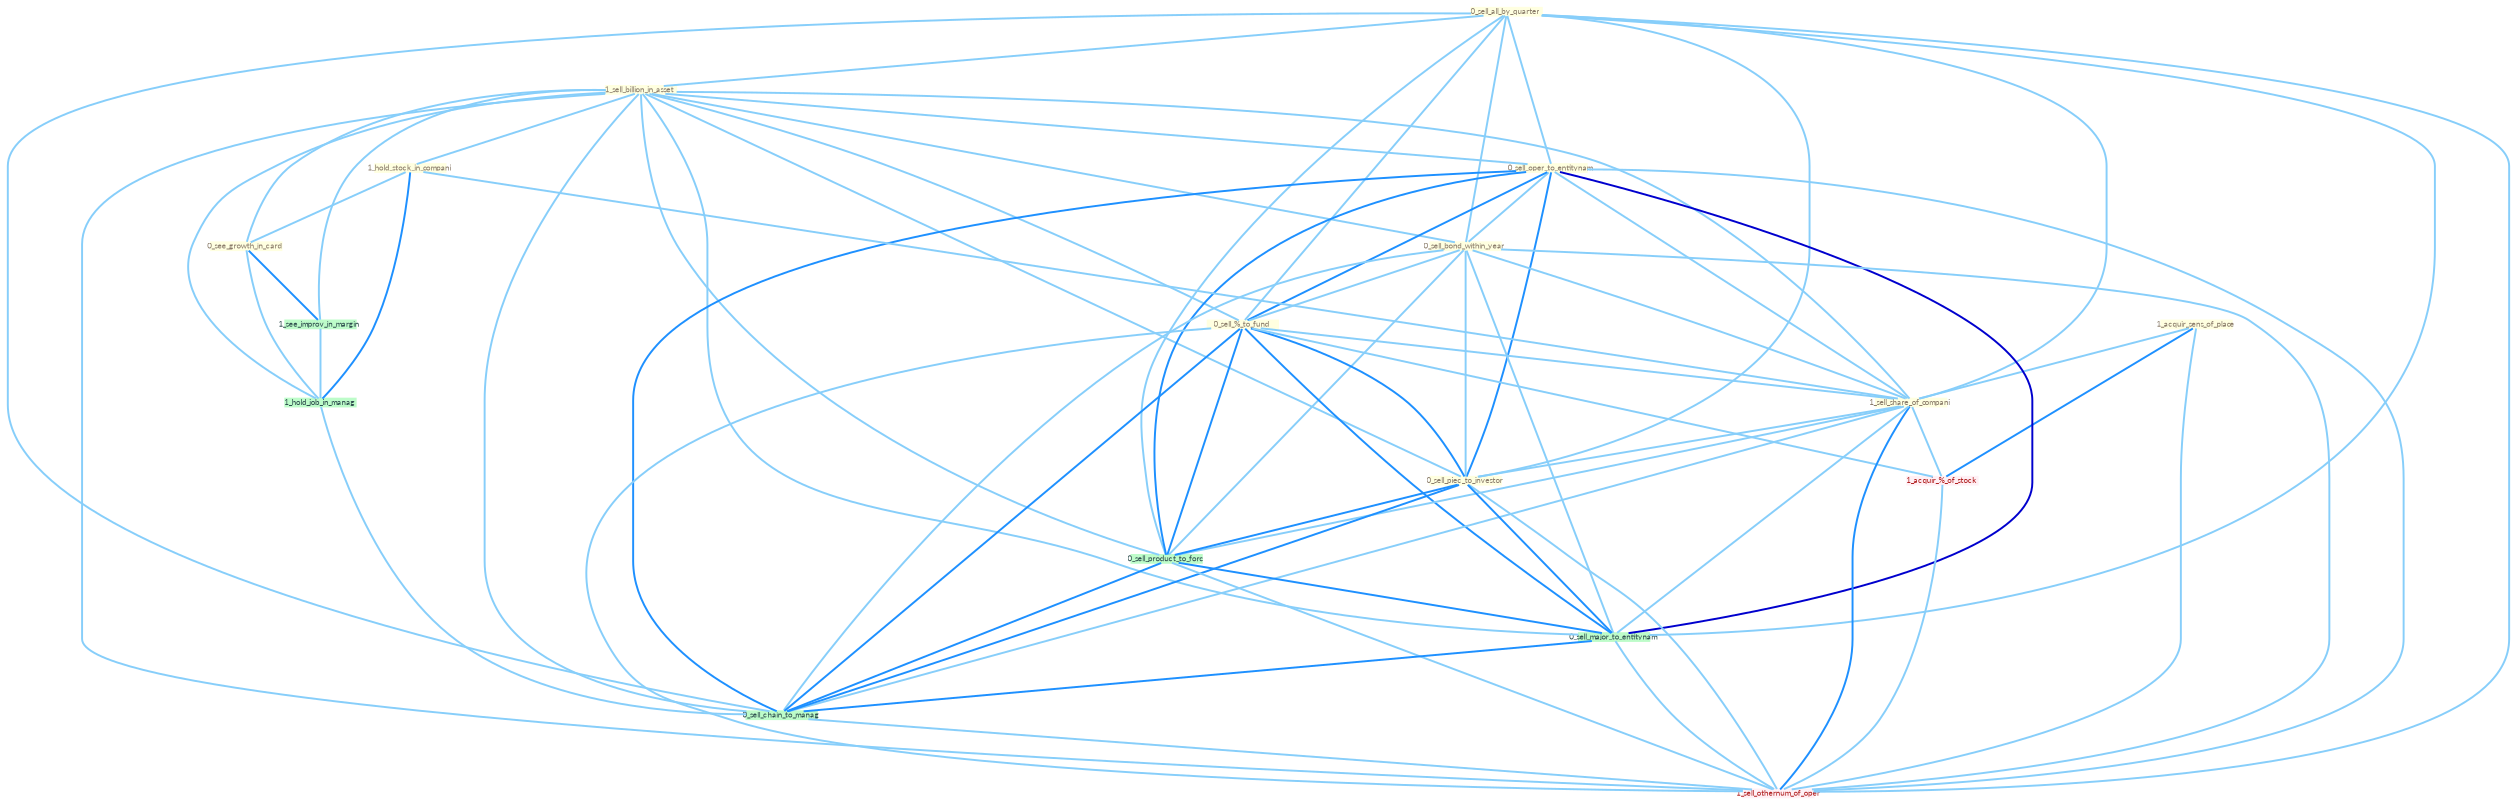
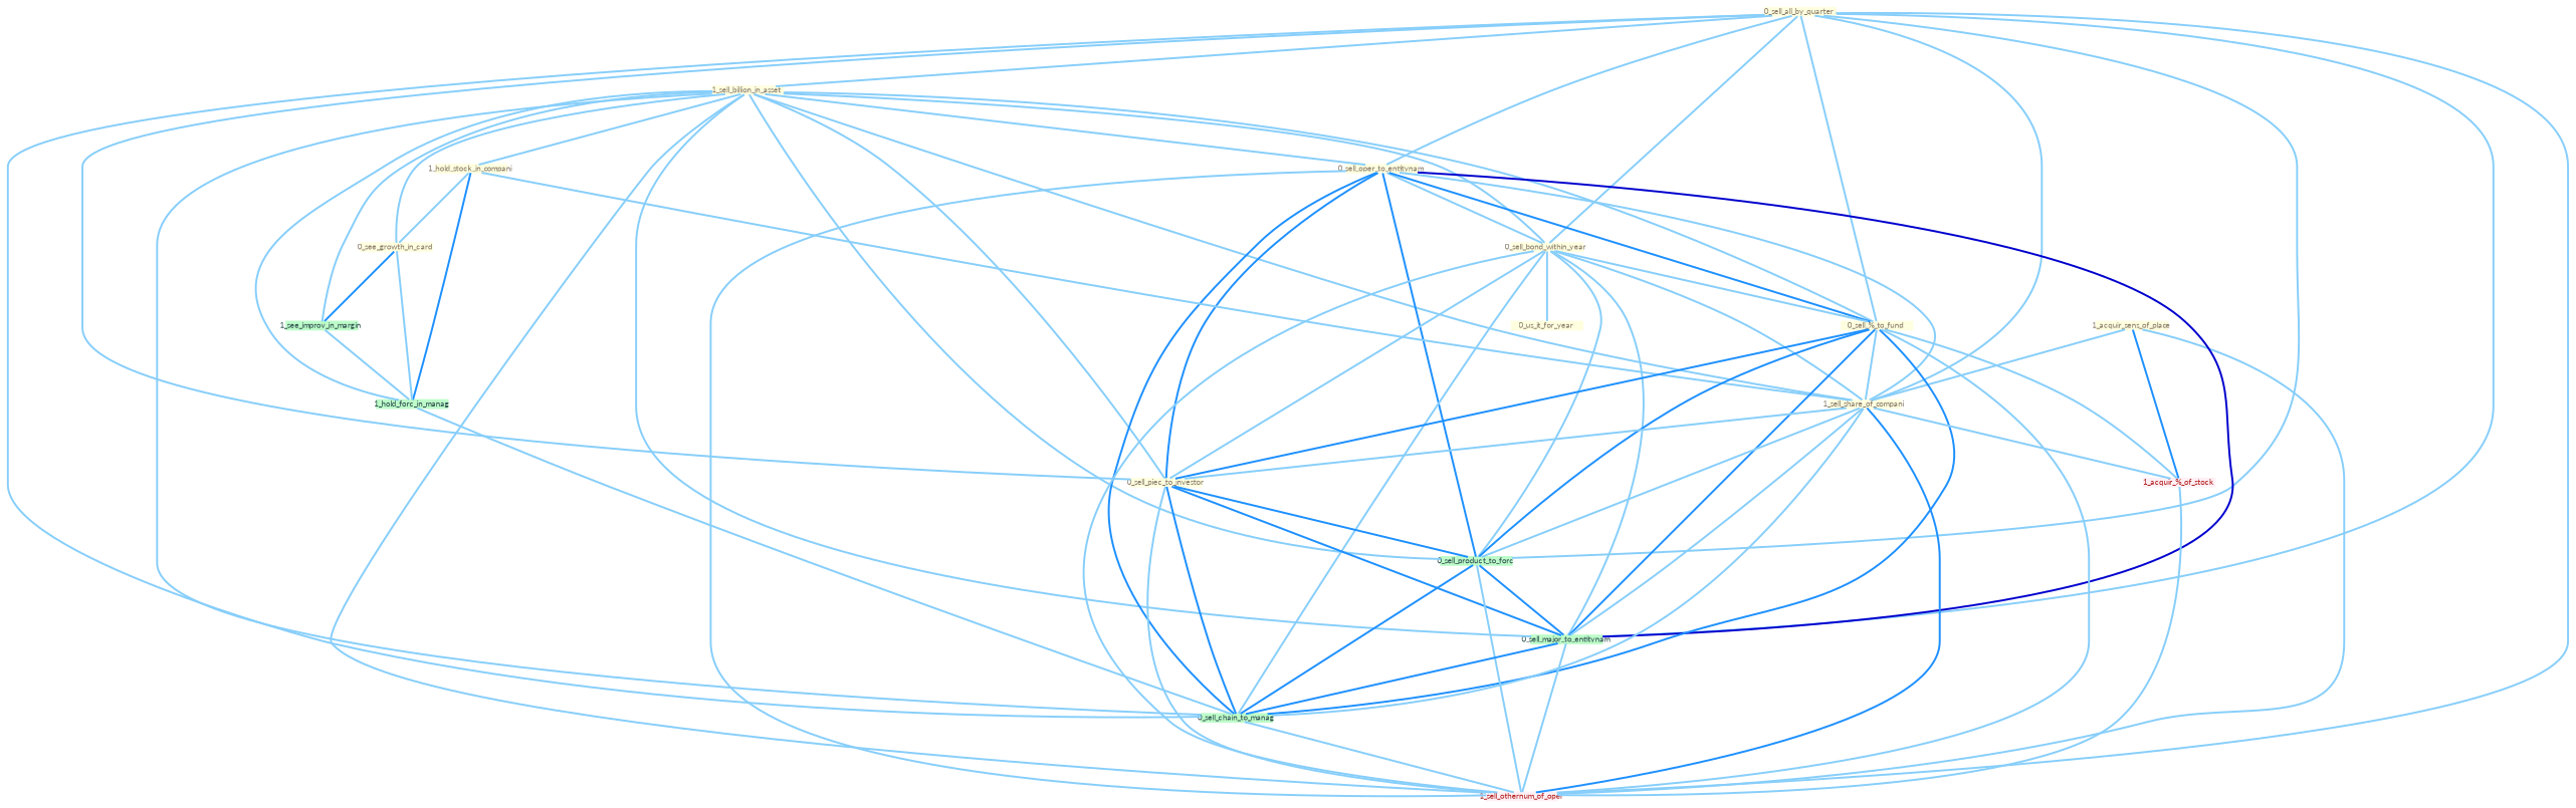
  graph {
    fontname=Lato
    node [color="#ffffe0" fixedsize=true fontcolor="#8b7d6b" fontname=Lato fontsize=4 shape=polygon style=filled]
    edge [color="#87cefa" fontname=Lato w=1]
    "1_acquir_sens_of_place " [height=.06 width=.5]
    "0_sell_all_by_quarter " [height=.06 width=.5]
    "1_sell_billion_in_asset " [height=.06 width=.5]
    "0_sell_oper_to_entitynam " [height=.06 width=.5]
    "0_sell_bond_within_year " [height=.06 width=.5]
+   "0_us_it_for_year " [height=.06 width=.5]
    "1_hold_stock_in_compani " [height=.06 width=.5]
    "0_sell_%_to_fund " [height=.06 width=.5]
    "0_see_growth_in_card " [height=.06 width=.5]
    "1_sell_share_of_compani " [height=.06 width=.5]
    "0_sell_piec_to_investor " [height=.06 width=.5]
    "1_acquir_%_of_stock " [color="#fff0f5" fontcolor="#b22222" height=.06 width=.5]
    n13 [color="#fff0f5" fontcolor="#b22222" height=.06 label="1_sell_othernum_of_oper" width=.5]
    "0_sell_product_to_forc " [color="#BDFCC9" fontcolor="#2f4f4f" height=.06 width=.5]
    "0_sell_major_to_entitynam " [color="#BDFCC9" fontcolor="#2f4f4f" height=.06 width=.5]
    "0_sell_chain_to_manag " [color="#BDFCC9" fontcolor="#2f4f4f" height=.06 width=.5]
    "1_see_improv_in_margin " [color="#BDFCC9" fontcolor="#2f4f4f" height=.06 width=.5]
-   "1_hold_job_in_manag " [color="#BDFCC9" fontcolor="#2f4f4f" height=.06 width=.5]
+   "1_hold_job_in_manag " [color="#BDFCC9" fontcolor="#2f4f4f" height=.06 width=.5 label="1_hold_forc_in_manag"]
    subgraph sub_1 {
      "1_acquir_sens_of_place "
      "0_sell_all_by_quarter "
      "1_sell_billion_in_asset "
      "0_sell_oper_to_entitynam "
      "0_sell_bond_within_year "
+     "0_us_it_for_year "
      "1_hold_stock_in_compani "
      "0_sell_%_to_fund "
      "0_see_growth_in_card "
      "1_sell_share_of_compani "
      "0_sell_piec_to_investor "
    }
    subgraph sub_2 {
      "1_acquir_%_of_stock "
      n13
    }
    "1_acquir_sens_of_place " -- "1_sell_share_of_compani "
    "1_acquir_sens_of_place " -- "1_acquir_%_of_stock " [color="#1e90ff" w=2]
    "1_acquir_sens_of_place " -- n13
    "0_sell_all_by_quarter " -- "1_sell_billion_in_asset "
    "0_sell_all_by_quarter " -- "0_sell_oper_to_entitynam "
    "0_sell_all_by_quarter " -- "0_sell_bond_within_year "
    "0_sell_all_by_quarter " -- "0_sell_%_to_fund "
    "0_sell_all_by_quarter " -- "1_sell_share_of_compani "
    "0_sell_all_by_quarter " -- "0_sell_piec_to_investor "
    "0_sell_all_by_quarter " -- n13
    "0_sell_all_by_quarter " -- "0_sell_product_to_forc "
    "0_sell_all_by_quarter " -- "0_sell_major_to_entitynam "
    "0_sell_all_by_quarter " -- "0_sell_chain_to_manag "
    "1_sell_billion_in_asset " -- "0_sell_oper_to_entitynam "
    "1_sell_billion_in_asset " -- "0_sell_bond_within_year "
    "1_sell_billion_in_asset " -- "1_hold_stock_in_compani "
    "1_sell_billion_in_asset " -- "0_sell_%_to_fund "
    "1_sell_billion_in_asset " -- "0_see_growth_in_card "
    "1_sell_billion_in_asset " -- "1_sell_share_of_compani "
    "1_sell_billion_in_asset " -- "0_sell_piec_to_investor "
    "1_sell_billion_in_asset " -- n13
    "1_sell_billion_in_asset " -- "0_sell_product_to_forc "
    "1_sell_billion_in_asset " -- "0_sell_major_to_entitynam "
    "1_sell_billion_in_asset " -- "0_sell_chain_to_manag "
    "1_sell_billion_in_asset " -- "1_see_improv_in_margin "
    "1_sell_billion_in_asset " -- "1_hold_job_in_manag "
    "0_sell_oper_to_entitynam " -- "0_sell_bond_within_year "
    "0_sell_oper_to_entitynam " -- "0_sell_%_to_fund " [color="#1e90ff" w=2]
    "0_sell_oper_to_entitynam " -- "1_sell_share_of_compani "
    "0_sell_oper_to_entitynam " -- "0_sell_piec_to_investor " [color="#1e90ff" w=2]
    "0_sell_oper_to_entitynam " -- n13
    "0_sell_oper_to_entitynam " -- "0_sell_product_to_forc " [color="#1e90ff" w=2]
    "0_sell_oper_to_entitynam " -- "0_sell_major_to_entitynam " [color="#0000cd" w=3]
    "0_sell_oper_to_entitynam " -- "0_sell_chain_to_manag " [color="#1e90ff" w=2]
+   "0_sell_bond_within_year " -- "0_us_it_for_year "
    "0_sell_bond_within_year " -- "0_sell_%_to_fund "
    "0_sell_bond_within_year " -- "1_sell_share_of_compani "
    "0_sell_bond_within_year " -- "0_sell_piec_to_investor "
    "0_sell_bond_within_year " -- n13
    "0_sell_bond_within_year " -- "0_sell_product_to_forc "
    "0_sell_bond_within_year " -- "0_sell_major_to_entitynam "
    "0_sell_bond_within_year " -- "0_sell_chain_to_manag "
    "1_hold_stock_in_compani " -- "0_see_growth_in_card "
    "1_hold_stock_in_compani " -- "1_sell_share_of_compani "
    "1_hold_stock_in_compani " -- "1_hold_job_in_manag " [color="#1e90ff" w=2]
    "0_sell_%_to_fund " -- "1_sell_share_of_compani "
    "0_sell_%_to_fund " -- "0_sell_piec_to_investor " [color="#1e90ff" w=2]
    "0_sell_%_to_fund " -- "1_acquir_%_of_stock "
    "0_sell_%_to_fund " -- n13
    "0_sell_%_to_fund " -- "0_sell_product_to_forc " [color="#1e90ff" w=2]
    "0_sell_%_to_fund " -- "0_sell_major_to_entitynam " [color="#1e90ff" w=2]
    "0_sell_%_to_fund " -- "0_sell_chain_to_manag " [color="#1e90ff" w=2]
    "0_see_growth_in_card " -- "1_see_improv_in_margin " [color="#1e90ff" w=2]
    "0_see_growth_in_card " -- "1_hold_job_in_manag "
    "1_sell_share_of_compani " -- "0_sell_piec_to_investor "
    "1_sell_share_of_compani " -- "1_acquir_%_of_stock "
    "1_sell_share_of_compani " -- n13 [color="#1e90ff" w=2]
    "1_sell_share_of_compani " -- "0_sell_product_to_forc "
    "1_sell_share_of_compani " -- "0_sell_major_to_entitynam "
    "1_sell_share_of_compani " -- "0_sell_chain_to_manag "
    "0_sell_piec_to_investor " -- n13
    "0_sell_piec_to_investor " -- "0_sell_product_to_forc " [color="#1e90ff" w=2]
    "0_sell_piec_to_investor " -- "0_sell_major_to_entitynam " [color="#1e90ff" w=2]
    "0_sell_piec_to_investor " -- "0_sell_chain_to_manag " [color="#1e90ff" w=2]
    "1_acquir_%_of_stock " -- n13
    "0_sell_product_to_forc " -- n13
    "0_sell_product_to_forc " -- "0_sell_major_to_entitynam " [color="#1e90ff" w=2]
    "0_sell_product_to_forc " -- "0_sell_chain_to_manag " [color="#1e90ff" w=2]
    "0_sell_major_to_entitynam " -- n13
    "0_sell_major_to_entitynam " -- "0_sell_chain_to_manag " [color="#1e90ff" w=2]
    "0_sell_chain_to_manag " -- n13
    "1_see_improv_in_margin " -- "1_hold_job_in_manag "
    "1_hold_job_in_manag " -- "0_sell_chain_to_manag "
  }
